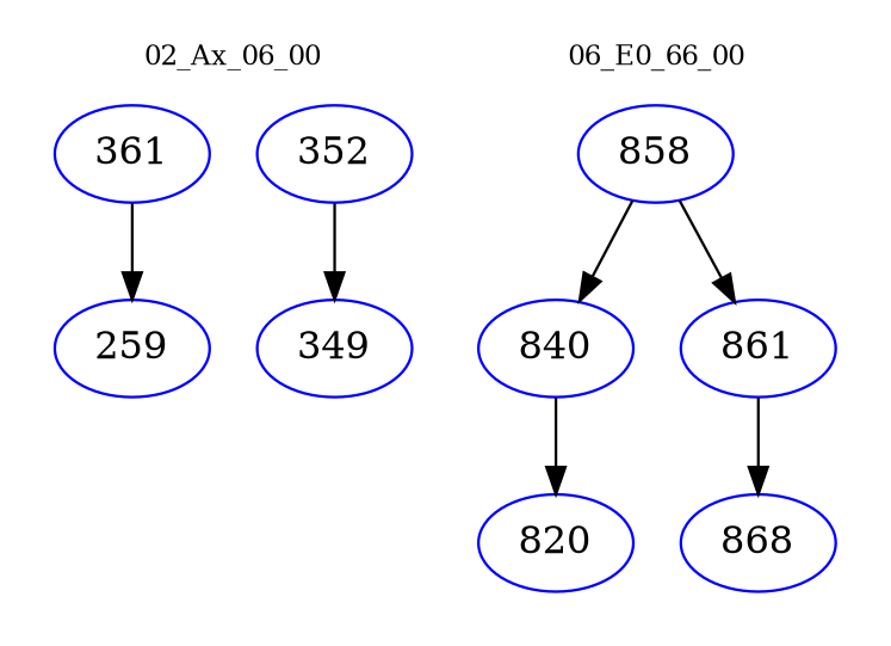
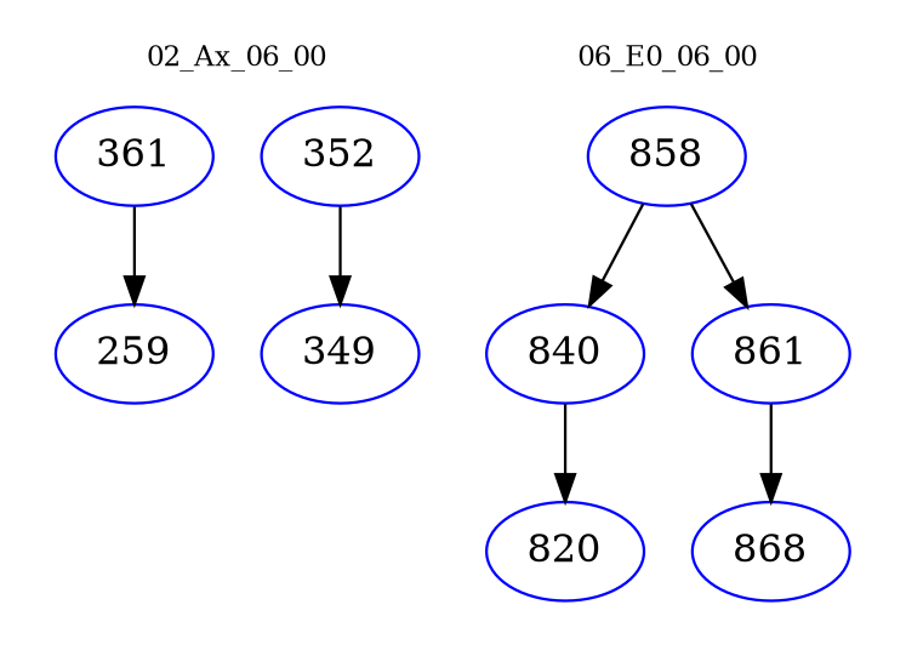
  digraph {
    node [color=blue]
    edge [color=black]
    n1 [label=352]
    n2 [label=361]
    n3 [label=349]
    n4 [label=259]
    n5 [label=858]
    n6 [label=840]
    n7 [label=861]
    n8 [label=820]
    n9 [label=868]
    subgraph cluster_1 {
      color=white
      fontsize=10
      label="02_Ax_06_00"
      n1
      n2
      n3
      n4
    }
    subgraph cluster_2 {
      color=white
      fontsize=10
-     label="06_E0_66_00"
+     label="06_E0_06_00"
      n5
      n6
      n7
      n8
      n9
    }
    n1 -> n3
    n2 -> n4
    n5 -> n6
    n5 -> n7
    n6 -> n8
    n7 -> n9
  }
